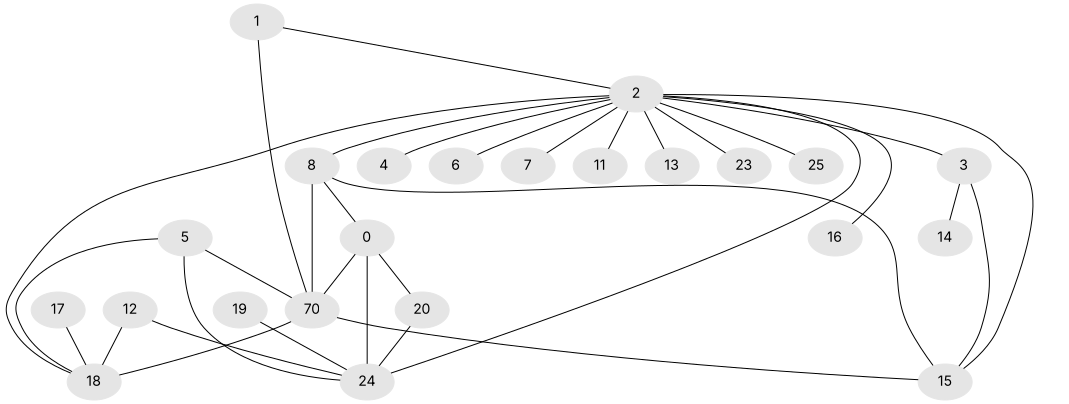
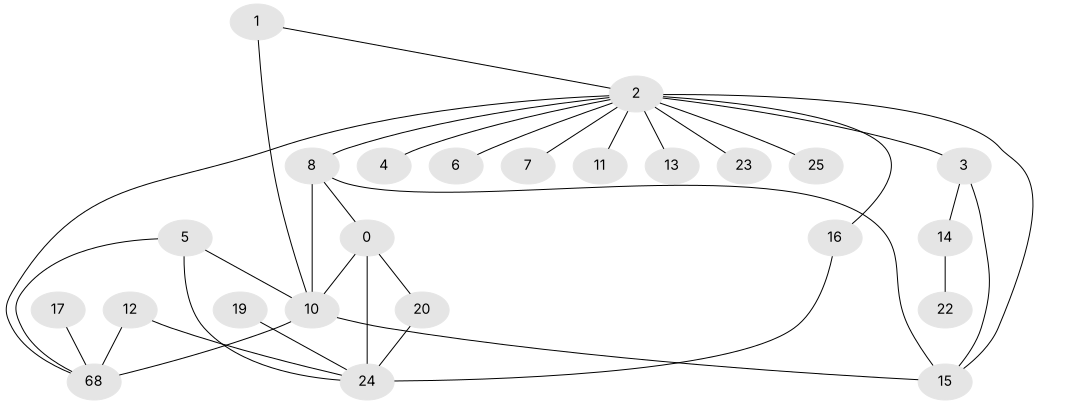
  graph {
    fontname=Inter
    node [color=gray90 fontname=Inter style=filled]
    edge [fontname=Inter weight=1.0]
    1
    2
-   10 [label=70]
+   10
    3
    4
    6
    7
    8
    11
    13
    15
    16
-   18
+   18 [label=68]
    23
    24
    25
    14
    n18 [label=0]
+   22
    5
    20
    12
    17
    19
    1 -- 2
    1 -- 10 [weight=2.0]
    2 -- 3
    2 -- 4
    2 -- 6
    2 -- 7
    2 -- 8
    2 -- 11
    2 -- 13
    2 -- 15
    2 -- 16
    2 -- 18
    2 -- 23
-   2 -- 24
+   16 -- 24
    2 -- 25
    10 -- 15
    10 -- 18 [weight=2.0]
    3 -- 15
    3 -- 14
    8 -- 10 [weight=2.0]
    8 -- 15
    8 -- n18
+   14 -- 22
    n18 -- 10
    n18 -- 24
    n18 -- 20
    5 -- 10
    5 -- 18
    5 -- 24
    20 -- 24
    12 -- 18
    12 -- 24
    17 -- 18
    19 -- 24
  }
